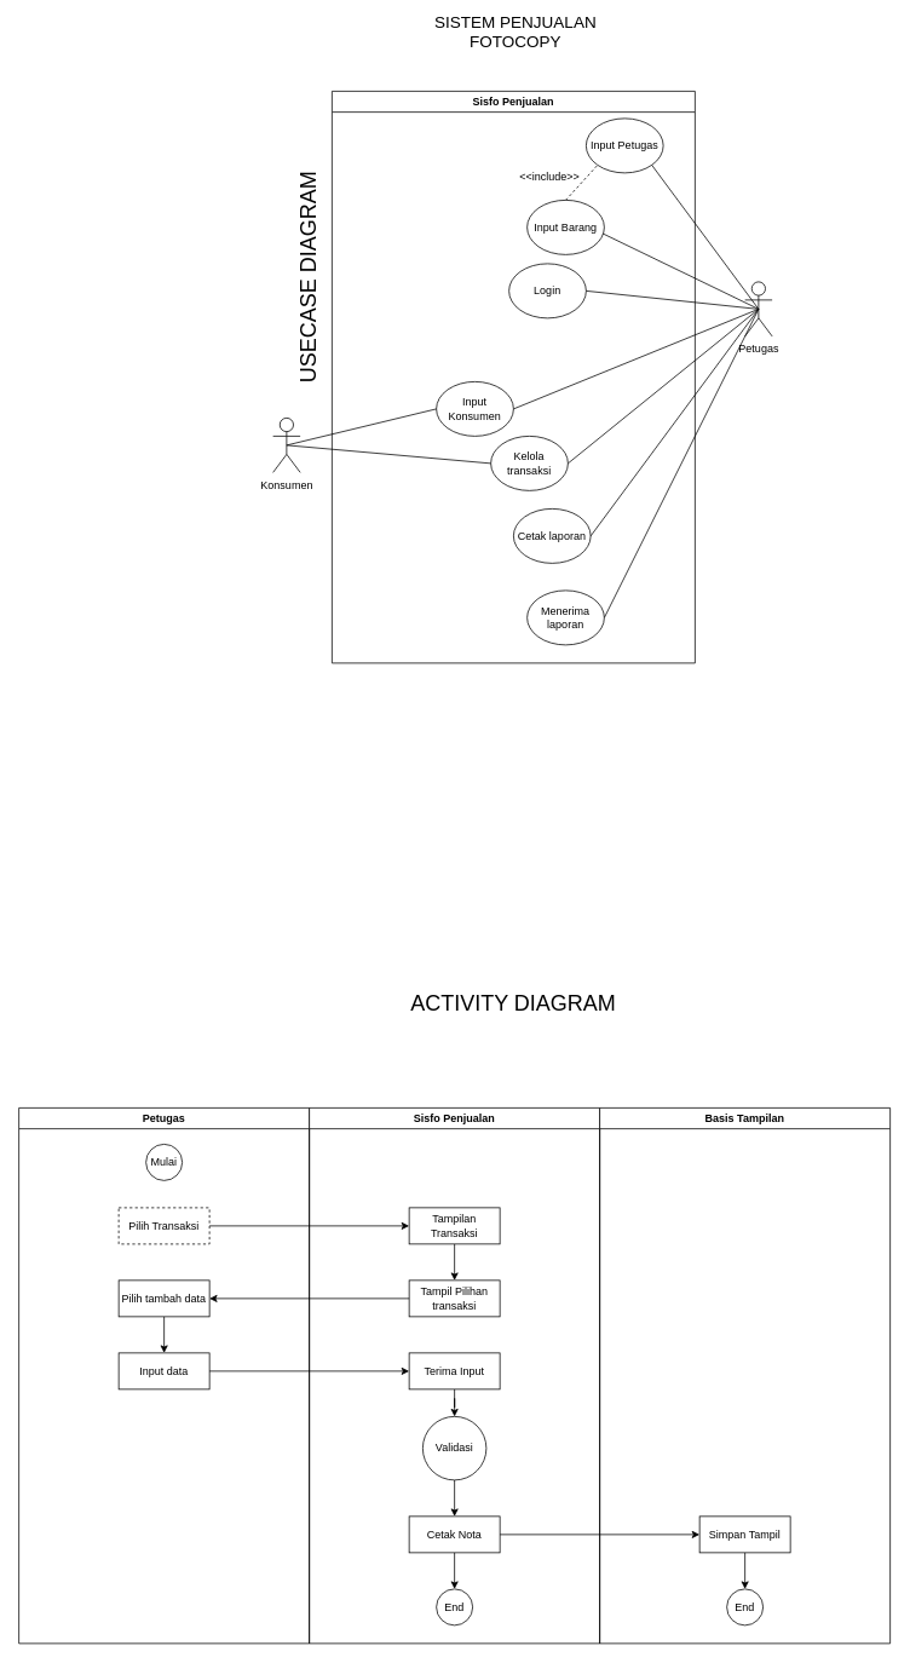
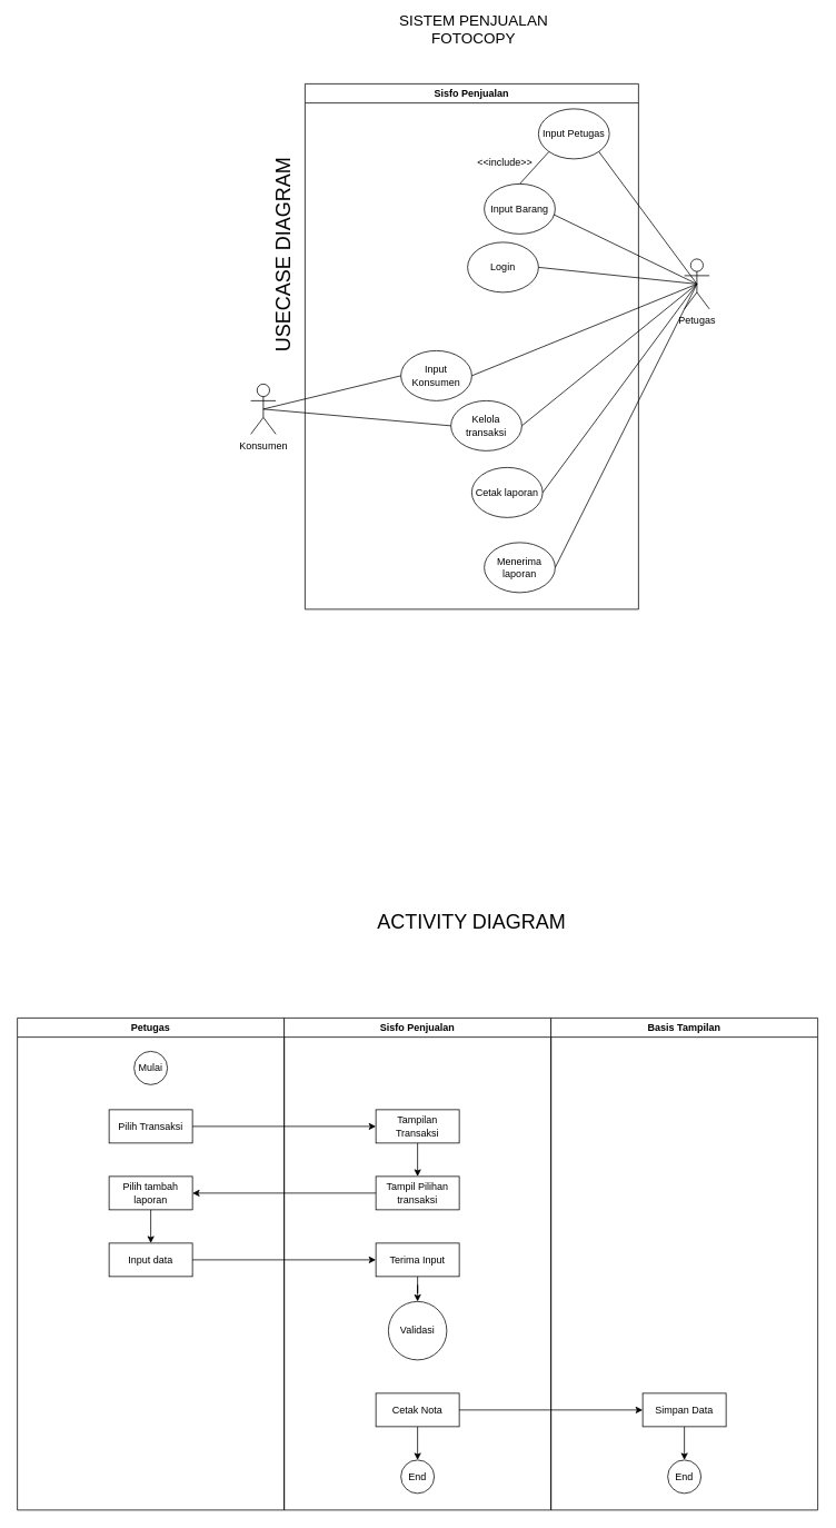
  <mxCell id="0" />
  <mxCell id="1" parent="0" />
  <mxCell id="2" value="Sisfo Penjualan" style="swimlane;whiteSpace=wrap;html=1;" vertex="1" parent="1"><mxGeometry x="365" y="100" width="400" height="630" as="geometry" /></mxCell>
  <mxCell id="3" value="Input Petugas" style="ellipse;whiteSpace=wrap;html=1;" vertex="1" parent="2"><mxGeometry x="280" y="30" width="85" height="60" as="geometry" /></mxCell>
  <mxCell id="4" value="Input Barang" style="ellipse;whiteSpace=wrap;html=1;" vertex="1" parent="2"><mxGeometry x="215" y="120" width="85" height="60" as="geometry" /></mxCell>
  <mxCell id="5" value="Login" style="ellipse;whiteSpace=wrap;html=1;" vertex="1" parent="2"><mxGeometry x="195" y="190" width="85" height="60" as="geometry" /></mxCell>
- <mxCell id="6" value="" style="endArrow=none;dashed=1;html=1;rounded=0;entryX=0;entryY=1;entryDx=0;entryDy=0;exitX=0.5;exitY=0;exitDx=0;exitDy=0;" edge="1" parent="2" source="4" target="3"><mxGeometry width="50" height="50" relative="1" as="geometry"><mxPoint x="295" y="370" as="sourcePoint" /><mxPoint x="345" y="320" as="targetPoint" /></mxGeometry></mxCell>
+ <mxCell id="6" value="" style="endArrow=none;dashed=0;html=1;rounded=0;entryX=0;entryY=1;entryDx=0;entryDy=0;exitX=0.5;exitY=0;exitDx=0;exitDy=0;" edge="1" parent="2" source="4" target="3"><mxGeometry width="50" height="50" relative="1" as="geometry"><mxPoint x="295" y="370" as="sourcePoint" /><mxPoint x="345" y="320" as="targetPoint" /></mxGeometry></mxCell>
  <mxCell id="7" value="&amp;lt;&amp;lt;include&amp;gt;&amp;gt;" style="text;html=1;align=center;verticalAlign=middle;whiteSpace=wrap;rounded=0;" vertex="1" parent="2"><mxGeometry x="210" y="80" width="60" height="30" as="geometry" /></mxCell>
  <mxCell id="8" value="&lt;font style=&quot;font-size: 18px;&quot;&gt;SISTEM PENJUALAN FOTOCOPY&lt;/font&gt;" style="text;html=1;align=center;verticalAlign=middle;whiteSpace=wrap;rounded=0;" vertex="1" parent="1"><mxGeometry x="455" y="20" width="225" height="30" as="geometry" /></mxCell>
  <mxCell id="9" value="Petugas" style="shape=umlActor;verticalLabelPosition=bottom;verticalAlign=top;html=1;outlineConnect=0;" vertex="1" parent="1"><mxGeometry x="820" y="310" width="30" height="60" as="geometry" /></mxCell>
  <mxCell id="10" value="" style="endArrow=none;html=1;rounded=0;exitX=0.5;exitY=0.5;exitDx=0;exitDy=0;exitPerimeter=0;entryX=1;entryY=0.5;entryDx=0;entryDy=0;" edge="1" parent="1" source="9" target="5"><mxGeometry width="50" height="50" relative="1" as="geometry"><mxPoint x="325" y="430" as="sourcePoint" /><mxPoint x="590" y="620" as="targetPoint" /></mxGeometry></mxCell>
  <mxCell id="11" value="" style="endArrow=none;html=1;rounded=0;exitX=0.5;exitY=0.5;exitDx=0;exitDy=0;exitPerimeter=0;entryX=0.978;entryY=0.612;entryDx=0;entryDy=0;entryPerimeter=0;" edge="1" parent="1" source="9" target="4"><mxGeometry width="50" height="50" relative="1" as="geometry"><mxPoint x="825" y="340" as="sourcePoint" /><mxPoint x="685" y="340" as="targetPoint" /></mxGeometry></mxCell>
  <mxCell id="12" value="" style="endArrow=none;html=1;rounded=0;exitX=0.5;exitY=0.5;exitDx=0;exitDy=0;exitPerimeter=0;entryX=1;entryY=1;entryDx=0;entryDy=0;" edge="1" parent="1" source="9" target="3"><mxGeometry width="50" height="50" relative="1" as="geometry"><mxPoint x="825" y="340" as="sourcePoint" /><mxPoint x="673" y="267" as="targetPoint" /></mxGeometry></mxCell>
  <mxCell id="13" value="Input Konsumen" style="ellipse;whiteSpace=wrap;html=1;" vertex="1" parent="1"><mxGeometry x="480" y="420" width="85" height="60" as="geometry" /></mxCell>
  <mxCell id="14" value="Kelola transaksi" style="ellipse;whiteSpace=wrap;html=1;" vertex="1" parent="1"><mxGeometry x="540" y="480" width="85" height="60" as="geometry" /></mxCell>
  <mxCell id="15" value="Cetak laporan" style="ellipse;whiteSpace=wrap;html=1;" vertex="1" parent="1"><mxGeometry x="565" y="560" width="85" height="60" as="geometry" /></mxCell>
  <mxCell id="16" value="Menerima laporan" style="ellipse;whiteSpace=wrap;html=1;" vertex="1" parent="1"><mxGeometry x="580" y="650" width="85" height="60" as="geometry" /></mxCell>
  <mxCell id="17" value="Konsumen" style="shape=umlActor;verticalLabelPosition=bottom;verticalAlign=top;html=1;outlineConnect=0;" vertex="1" parent="1"><mxGeometry x="300" y="460" width="30" height="60" as="geometry" /></mxCell>
  <mxCell id="18" value="" style="endArrow=none;html=1;rounded=0;exitX=0.5;exitY=0.5;exitDx=0;exitDy=0;exitPerimeter=0;entryX=0;entryY=0.5;entryDx=0;entryDy=0;" edge="1" parent="1" source="17" target="13"><mxGeometry width="50" height="50" relative="1" as="geometry"><mxPoint x="660" y="540" as="sourcePoint" /><mxPoint x="710" y="490" as="targetPoint" /></mxGeometry></mxCell>
  <mxCell id="19" value="" style="endArrow=none;html=1;rounded=0;exitX=0.5;exitY=0.5;exitDx=0;exitDy=0;exitPerimeter=0;entryX=0;entryY=0.5;entryDx=0;entryDy=0;" edge="1" parent="1" source="17" target="14"><mxGeometry width="50" height="50" relative="1" as="geometry"><mxPoint x="325" y="500" as="sourcePoint" /><mxPoint x="490" y="460" as="targetPoint" /></mxGeometry></mxCell>
  <mxCell id="20" value="" style="endArrow=none;html=1;rounded=0;exitX=0.5;exitY=0.5;exitDx=0;exitDy=0;exitPerimeter=0;entryX=1;entryY=0.5;entryDx=0;entryDy=0;" edge="1" parent="1" source="9" target="13"><mxGeometry width="50" height="50" relative="1" as="geometry"><mxPoint x="835" y="350" as="sourcePoint" /><mxPoint x="683" y="277" as="targetPoint" /></mxGeometry></mxCell>
  <mxCell id="21" value="" style="endArrow=none;html=1;rounded=0;exitX=0.5;exitY=0.5;exitDx=0;exitDy=0;exitPerimeter=0;entryX=1;entryY=0.5;entryDx=0;entryDy=0;" edge="1" parent="1" source="9" target="14"><mxGeometry width="50" height="50" relative="1" as="geometry"><mxPoint x="825" y="340" as="sourcePoint" /><mxPoint x="575" y="460" as="targetPoint" /></mxGeometry></mxCell>
  <mxCell id="22" value="" style="endArrow=none;html=1;rounded=0;exitX=0.5;exitY=0.5;exitDx=0;exitDy=0;exitPerimeter=0;entryX=1;entryY=0.5;entryDx=0;entryDy=0;" edge="1" parent="1" source="9" target="15"><mxGeometry width="50" height="50" relative="1" as="geometry"><mxPoint x="825" y="340" as="sourcePoint" /><mxPoint x="635" y="520" as="targetPoint" /></mxGeometry></mxCell>
  <mxCell id="23" value="" style="endArrow=none;html=1;rounded=0;exitX=0.5;exitY=0.5;exitDx=0;exitDy=0;exitPerimeter=0;entryX=1;entryY=0.5;entryDx=0;entryDy=0;" edge="1" parent="1" source="9" target="16"><mxGeometry width="50" height="50" relative="1" as="geometry"><mxPoint x="825" y="340" as="sourcePoint" /><mxPoint x="660" y="600" as="targetPoint" /></mxGeometry></mxCell>
  <mxCell id="24" value="&lt;font style=&quot;font-size: 24px;&quot;&gt;ACTIVITY DIAGRAM&lt;/font&gt;" style="text;html=1;align=center;verticalAlign=middle;whiteSpace=wrap;rounded=0;" vertex="1" parent="1"><mxGeometry x="445" y="1080" width="240" height="50" as="geometry" /></mxCell>
  <mxCell id="25" value="&lt;font style=&quot;font-size: 24px;&quot;&gt;USECASE DIAGRAM&lt;/font&gt;" style="text;html=1;align=center;verticalAlign=middle;whiteSpace=wrap;rounded=0;rotation=-90;" vertex="1" parent="1"><mxGeometry x="210" y="280" width="260" height="50" as="geometry" /></mxCell>
  <mxCell id="26" value="Petugas" style="swimlane;whiteSpace=wrap;html=1;" vertex="1" parent="1"><mxGeometry x="20" y="1220" width="320" height="590" as="geometry" /></mxCell>
  <mxCell id="27" value="Mulai" style="ellipse;whiteSpace=wrap;html=1;aspect=fixed;" vertex="1" parent="26"><mxGeometry x="140" y="40" width="40" height="40" as="geometry" /></mxCell>
- <mxCell id="28" value="Pilih Transaksi" style="rounded=0;whiteSpace=wrap;html=1;dashed=1;" vertex="1" parent="26"><mxGeometry x="110" y="110" width="100" height="40" as="geometry" /></mxCell>
+ <mxCell id="28" value="Pilih Transaksi" style="rounded=0;whiteSpace=wrap;html=1;" vertex="1" parent="26"><mxGeometry x="110" y="110" width="100" height="40" as="geometry" /></mxCell>
  <mxCell id="29" style="edgeStyle=orthogonalEdgeStyle;rounded=0;orthogonalLoop=1;jettySize=auto;html=1;entryX=0.5;entryY=0;entryDx=0;entryDy=0;" edge="1" parent="26" source="30" target="31"><mxGeometry relative="1" as="geometry" /></mxCell>
- <mxCell id="30" value="Pilih tambah data" style="rounded=0;whiteSpace=wrap;html=1;" vertex="1" parent="26"><mxGeometry x="110" y="190" width="100" height="40" as="geometry" /></mxCell>
+ <mxCell id="30" value="Pilih tambah laporan" style="rounded=0;whiteSpace=wrap;html=1;" vertex="1" parent="26"><mxGeometry x="110" y="190" width="100" height="40" as="geometry" /></mxCell>
  <mxCell id="31" value="Input data" style="rounded=0;whiteSpace=wrap;html=1;" vertex="1" parent="26"><mxGeometry x="110" y="270" width="100" height="40" as="geometry" /></mxCell>
  <mxCell id="32" value="Sisfo Penjualan" style="swimlane;whiteSpace=wrap;html=1;" vertex="1" parent="1"><mxGeometry x="340" y="1220" width="320" height="590" as="geometry" /></mxCell>
  <mxCell id="33" style="edgeStyle=orthogonalEdgeStyle;rounded=0;orthogonalLoop=1;jettySize=auto;html=1;entryX=0.5;entryY=0;entryDx=0;entryDy=0;" edge="1" parent="32" source="34" target="35"><mxGeometry relative="1" as="geometry" /></mxCell>
  <mxCell id="34" value="Tampilan Transaksi" style="rounded=0;whiteSpace=wrap;html=1;" vertex="1" parent="32"><mxGeometry x="110" y="110" width="100" height="40" as="geometry" /></mxCell>
  <mxCell id="35" value="Tampil Pilihan transaksi" style="rounded=0;whiteSpace=wrap;html=1;" vertex="1" parent="32"><mxGeometry x="110" y="190" width="100" height="40" as="geometry" /></mxCell>
  <mxCell id="36" style="edgeStyle=orthogonalEdgeStyle;rounded=0;orthogonalLoop=1;jettySize=auto;html=1;entryX=0.5;entryY=0;entryDx=0;entryDy=0;" edge="1" parent="32" source="37" target="39"><mxGeometry relative="1" as="geometry" /></mxCell>
  <mxCell id="37" value="Terima Input" style="rounded=0;whiteSpace=wrap;html=1;" vertex="1" parent="32"><mxGeometry x="110" y="270" width="100" height="40" as="geometry" /></mxCell>
- <mxCell id="38" style="edgeStyle=orthogonalEdgeStyle;rounded=0;orthogonalLoop=1;jettySize=auto;html=1;entryX=0.5;entryY=0;entryDx=0;entryDy=0;" edge="1" parent="32" source="39" target="41"><mxGeometry relative="1" as="geometry" /></mxCell>
  <mxCell id="39" value="Validasi" style="ellipse;whiteSpace=wrap;html=1;aspect=fixed;" vertex="1" parent="32"><mxGeometry x="125" y="340" width="70" height="70" as="geometry" /></mxCell>
  <mxCell id="40" style="edgeStyle=orthogonalEdgeStyle;rounded=0;orthogonalLoop=1;jettySize=auto;html=1;" edge="1" parent="32" source="41" target="42"><mxGeometry relative="1" as="geometry" /></mxCell>
  <mxCell id="41" value="Cetak Nota" style="rounded=0;whiteSpace=wrap;html=1;" vertex="1" parent="32"><mxGeometry x="110" y="450" width="100" height="40" as="geometry" /></mxCell>
  <mxCell id="42" value="End&lt;span style=&quot;color: rgba(0, 0, 0, 0); font-family: monospace; font-size: 0px; text-align: start; text-wrap-mode: nowrap;&quot;&gt;%3CmxGraphModel%3E%3Croot%3E%3CmxCell%20id%3D%220%22%2F%3E%3CmxCell%20id%3D%221%22%20parent%3D%220%22%2F%3E%3CmxCell%20id%3D%222%22%20value%3D%22Mulai%22%20style%3D%22ellipse%3BwhiteSpace%3Dwrap%3Bhtml%3D1%3Baspect%3Dfixed%3B%22%20vertex%3D%221%22%20parent%3D%221%22%3E%3CmxGeometry%20x%3D%2220%22%20y%3D%221290%22%20width%3D%2240%22%20height%3D%2240%22%20as%3D%22geometry%22%2F%3E%3C%2FmxCell%3E%3C%2Froot%3E%3C%2FmxGraphModel%3E&lt;/span&gt;" style="ellipse;whiteSpace=wrap;html=1;aspect=fixed;" vertex="1" parent="32"><mxGeometry x="140" y="530" width="40" height="40" as="geometry" /></mxCell>
  <mxCell id="43" value="Basis Tampilan" style="swimlane;whiteSpace=wrap;html=1;" vertex="1" parent="1"><mxGeometry x="660" y="1220" width="320" height="590" as="geometry" /></mxCell>
  <mxCell id="44" style="edgeStyle=orthogonalEdgeStyle;rounded=0;orthogonalLoop=1;jettySize=auto;html=1;entryX=0.5;entryY=0;entryDx=0;entryDy=0;" edge="1" parent="43" source="45" target="46"><mxGeometry relative="1" as="geometry" /></mxCell>
- <mxCell id="45" value="Simpan Tampil" style="rounded=0;whiteSpace=wrap;html=1;" vertex="1" parent="43"><mxGeometry x="110" y="450" width="100" height="40" as="geometry" /></mxCell>
+ <mxCell id="45" value="Simpan Data" style="rounded=0;whiteSpace=wrap;html=1;" vertex="1" parent="43"><mxGeometry x="110" y="450" width="100" height="40" as="geometry" /></mxCell>
  <mxCell id="46" value="End" style="ellipse;whiteSpace=wrap;html=1;aspect=fixed;" vertex="1" parent="43"><mxGeometry x="140" y="530" width="40" height="40" as="geometry" /></mxCell>
  <mxCell id="47" style="edgeStyle=orthogonalEdgeStyle;rounded=0;orthogonalLoop=1;jettySize=auto;html=1;entryX=0;entryY=0.5;entryDx=0;entryDy=0;" edge="1" parent="1" source="28" target="34"><mxGeometry relative="1" as="geometry" /></mxCell>
  <mxCell id="48" style="edgeStyle=orthogonalEdgeStyle;rounded=0;orthogonalLoop=1;jettySize=auto;html=1;entryX=1;entryY=0.5;entryDx=0;entryDy=0;" edge="1" parent="1" source="35" target="30"><mxGeometry relative="1" as="geometry" /></mxCell>
  <mxCell id="49" style="edgeStyle=orthogonalEdgeStyle;rounded=0;orthogonalLoop=1;jettySize=auto;html=1;entryX=0;entryY=0.5;entryDx=0;entryDy=0;" edge="1" parent="1" source="31" target="37"><mxGeometry relative="1" as="geometry" /></mxCell>
  <mxCell id="50" style="edgeStyle=orthogonalEdgeStyle;rounded=0;orthogonalLoop=1;jettySize=auto;html=1;entryX=0;entryY=0.5;entryDx=0;entryDy=0;" edge="1" parent="1" source="41" target="45"><mxGeometry relative="1" as="geometry" /></mxCell>
